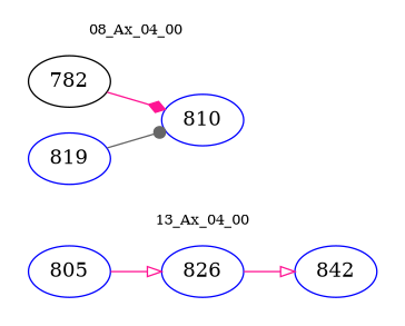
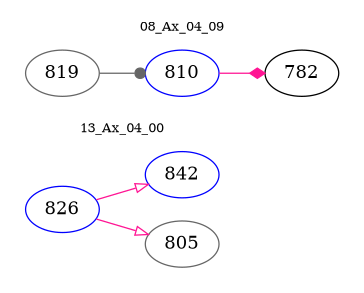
  digraph {
    rankdir=LR
    node [color=blue]
    edge [arrowhead=onormal color=deeppink]
    n1 [label=826]
-   n2 [label=805]
+   n2 [color=gray40 label=805]
    n3 [label=842]
    n4 [label=810]
    n5 [color=black label=782]
-   n6 [label=819]
+   n6 [color=gray40 label=819]
    subgraph cluster_1 {
      color=white
      fontsize=10
      label="13_Ax_04_00"
      n1
      n2
      n3
    }
    subgraph cluster_2 {
      color=white
      fontsize=10
-     label="08_Ax_04_00"
+     label="08_Ax_04_09"
      n4
      n5
      n6
    }
-   n2 -> n1
+   n1 -> n2
    n1 -> n3
-   n5 -> n4 [arrowhead=diamond]
+   n4 -> n5 [arrowhead=diamond]
    n6 -> n4 [arrowhead=dot color=gray40]
  }
